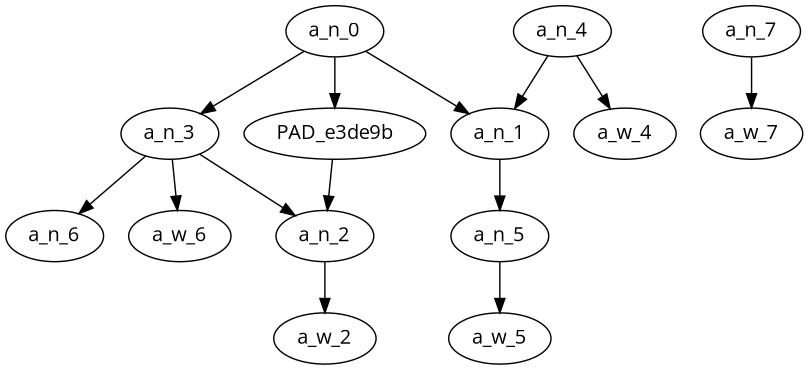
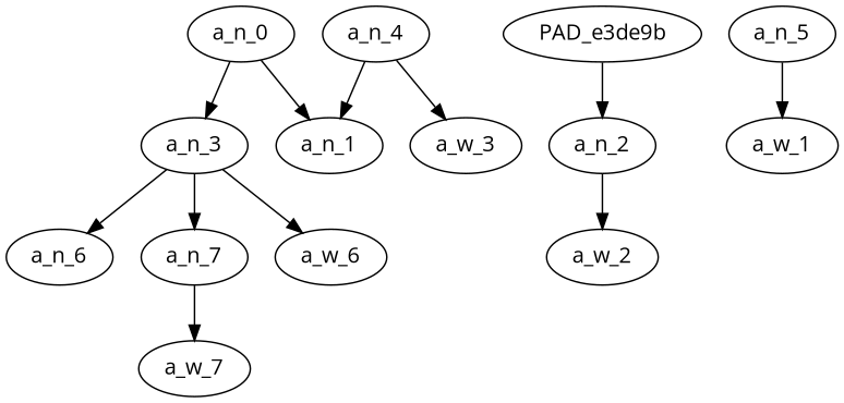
  strict digraph {
    fontname="Open Sans"
    node [div_dir=1 fontname="Open Sans" index=0 level=1 text_span="[2]" value=0.14224563]
    edge [fontname="Open Sans"]
    a_n_0 [level=3 text_span="[0, 1, 2, 3, 4]" value=0.99999998]
    PAD_e3de9b [index=1 level=2]
    a_n_1 [level=2 text_span="[0, 1]" value=0.30178731]
    a_n_3 [index=2 level=2 text_span="[3, 4]" value=0.55544479]
    a_n_2 [index=2]
    a_n_5 [index=1 text_span="[1]" value=0.15069983]
    a_n_6 [index=3 text_span="[3]" value=0.12920477]
    a_n_7 [div_dir=-1 index=4 text_span="[4]" value=0.42600054]
    a_w_6 [div_dir=0 index=3 level=0 text_span="[3]" value=was]
    a_w_2 [div_dir=0 index=2 level=0 value=that]
    a_n_4 [text_span="[0]" value=0.15059209]
-   a_w_4 [div_dir=0 level=0 text_span="[0]" value="<user>"]
-   a_w_5 [div_dir=0 index=1 level=0 text_span="[1]" value=yeah]
+   a_w_4 [div_dir=0 level=0 text_span="[0]" value="<user>" label=a_w_3]
+   a_w_5 [div_dir=0 index=1 level=0 text_span="[1]" value=yeah label=a_w_1]
    a_w_7 [div_dir=0 index=4 level=0 text_span="[4]" value=dope]
-   a_n_0 -> PAD_e3de9b
    a_n_0 -> a_n_1
    a_n_0 -> a_n_3
    PAD_e3de9b -> a_n_2
-   a_n_1 -> a_n_5
    a_n_3 -> a_n_6
-   a_n_3 -> a_n_2
+   a_n_3 -> a_n_7
    a_n_3 -> a_w_6
    a_n_2 -> a_w_2
    a_n_5 -> a_w_5
    a_n_7 -> a_w_7
    a_n_4 -> a_n_1
    a_n_4 -> a_w_4
  }
